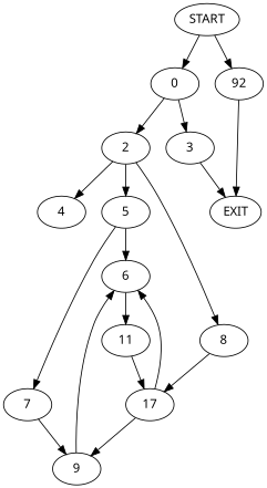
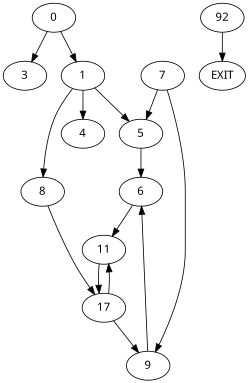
  digraph {
    fontname="Noto Sans"
    node [fontname="Noto Sans"]
    edge [fontname="Noto Sans"]
-   n1 [label=START]
    n2 [label=0]
    n3 [label=92]
-   2
+   2 [label=1]
    3
    n6 [label=EXIT]
    4
    5
    8
    6
    7
    11
    9
    n14 [label=17]
-   n1 -> n2
-   n1 -> n3
    n2 -> 2
    n2 -> 3
    n3 -> n6
    2 -> 4
    2 -> 5
    2 -> 8
-   3 -> n6
    5 -> 6
-   5 -> 7
+   7 -> 5
    8 -> n14
    6 -> 11
    7 -> 9
    11 -> n14
    9 -> 6
-   n14 -> 6
+   n14 -> 11
    n14 -> 9
  }
